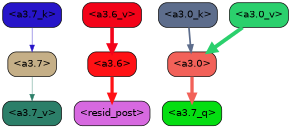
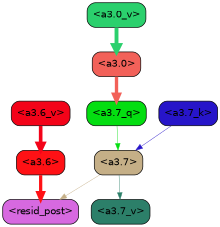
  strict digraph {
    splines=true
    node [color=black fontname=Helvetica shape=box style="filled, rounded"]
    edge [penwidth=0.6]
    "<a3.7>" [fillcolor="#c5af87"]
    "<resid_post>" [fillcolor="#d769e0"]
    "<a3.7_v>" [fillcolor="#2c7f69"]
    "<a3.6>" [fillcolor="#ff1115"]
    "<a3.0>" [fillcolor="#f26159"]
    "<a3.7_q>" [fillcolor="#04de11"]
    "<a3.7_k>" [fillcolor="#2715c9"]
-   "<a3.0_k>" [fillcolor="#5d6d8c"]
    "<a3.6_v>" [fillcolor="#f30319"]
    "<a3.0_v>" [fillcolor="#2bd06d"]
+   "<a3.7>" -> "<resid_post>" [color="#c5af87"]
    "<a3.7>" -> "<a3.7_v>" [color="#2c7f69"]
    "<a3.6>" -> "<resid_post>" [color="#ff1115" penwidth=4.7534414529800415]
    "<a3.0>" -> "<a3.7_q>" [color="#f26159" penwidth=4.898576855659485]
+   "<a3.7_q>" -> "<a3.7>" [color="#04de11"]
    "<a3.7_k>" -> "<a3.7>" [color="#2715c9"]
-   "<a3.0_k>" -> "<a3.0>" [color="#5d6d8c" penwidth=2.520303964614868]
    "<a3.6_v>" -> "<a3.6>" [color="#f30319" penwidth=5.297133803367615]
    "<a3.0_v>" -> "<a3.0>" [color="#2bd06d" penwidth=5.680712580680847]
  }
